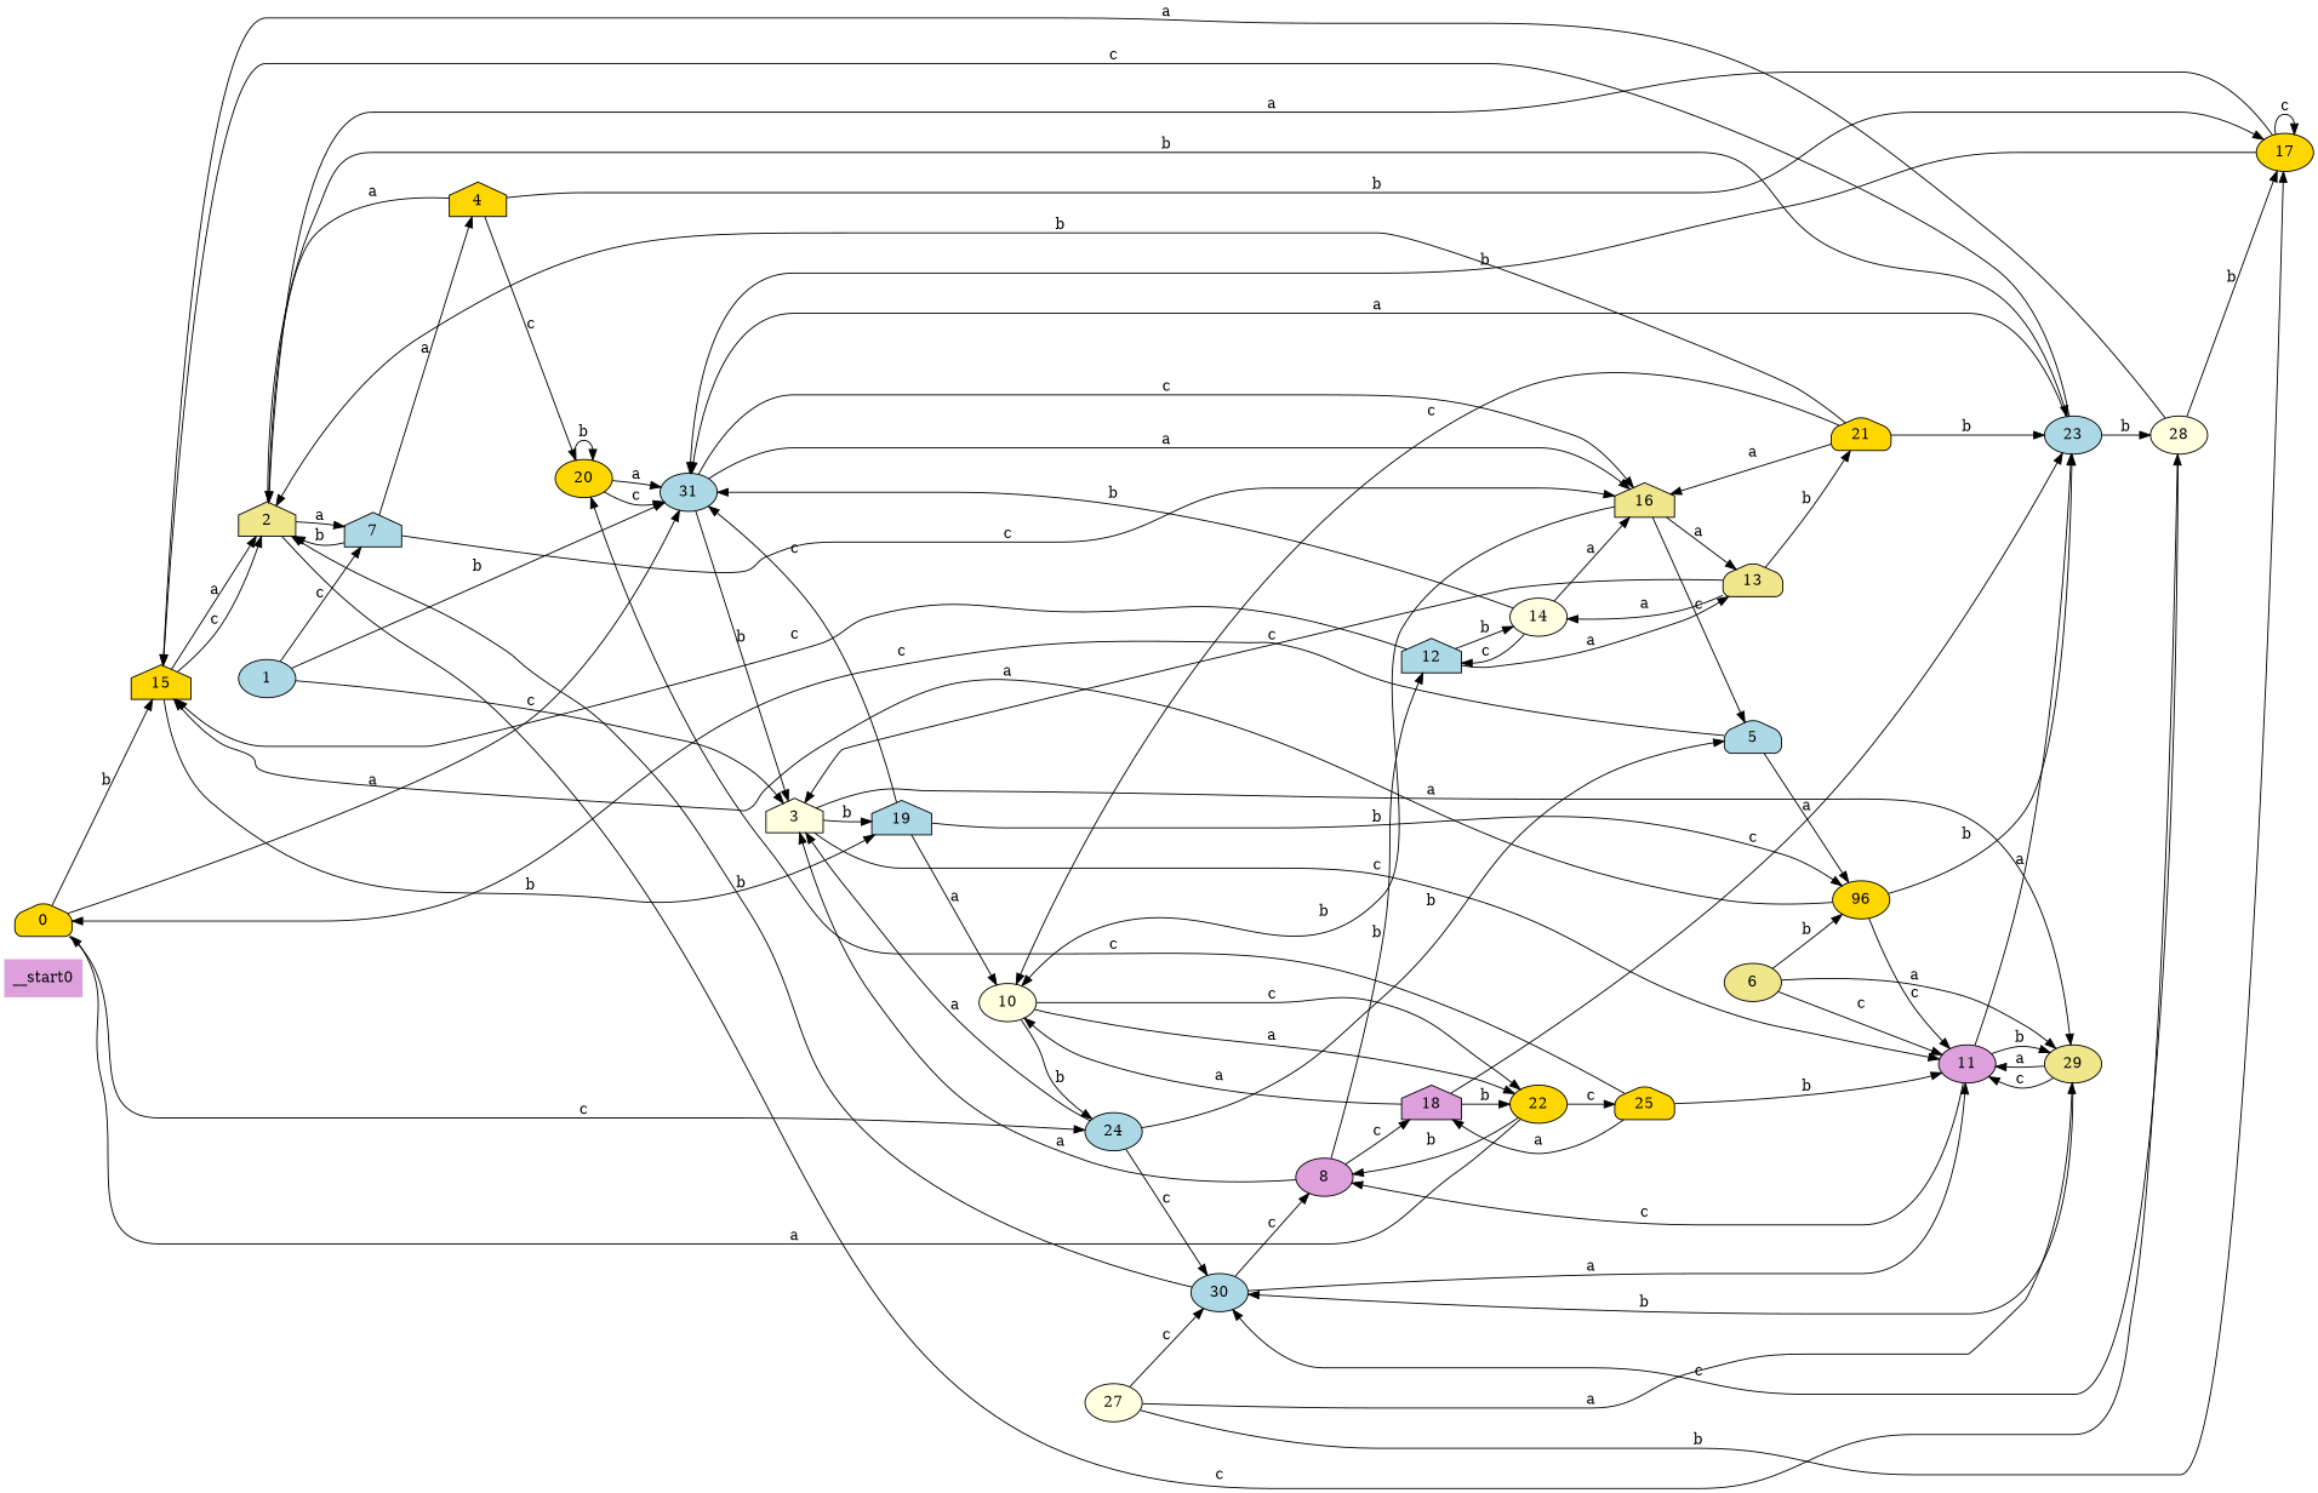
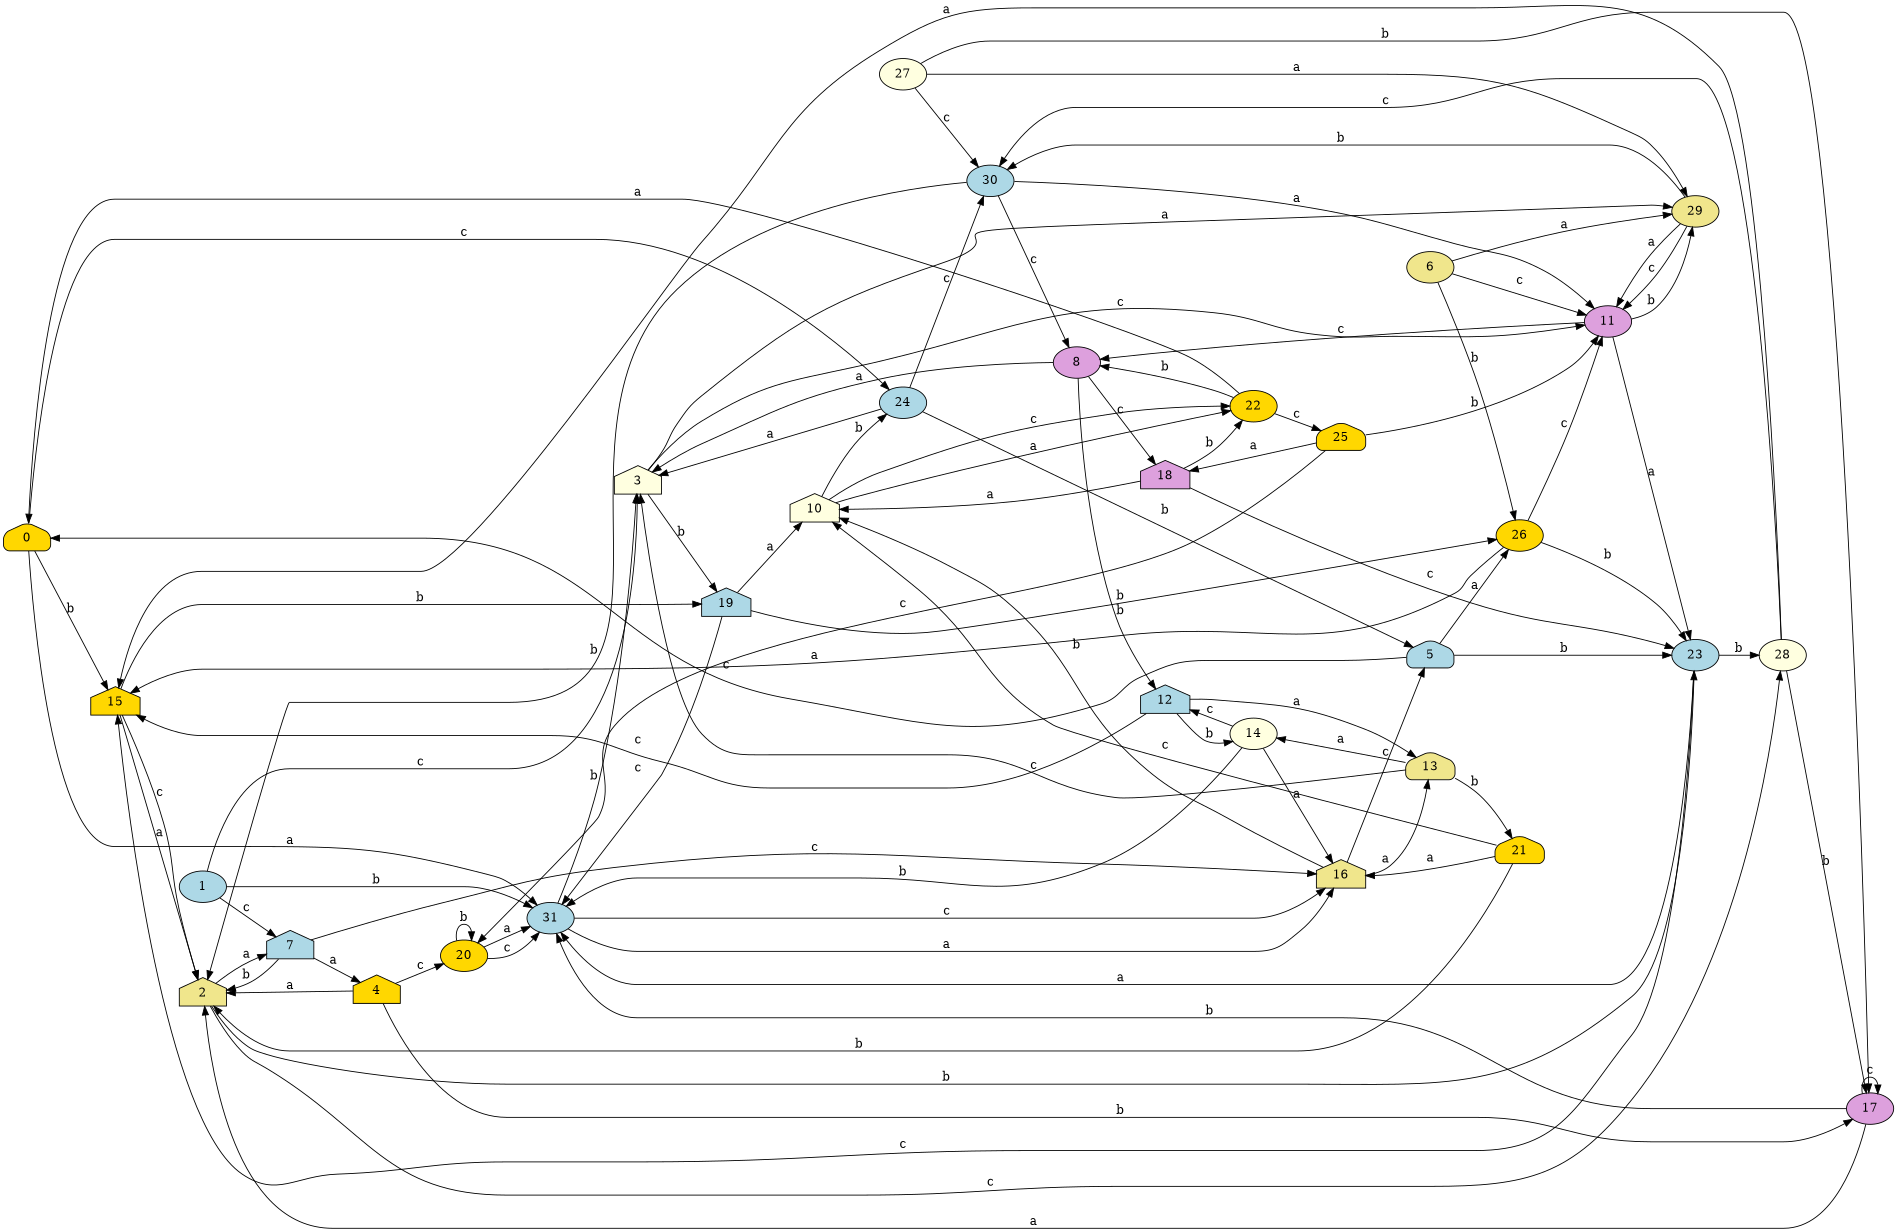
  digraph {
    rankdir=LR
    node [fillcolor=lightblue shape=ellipse style=filled color=black]
-   __start0 [fillcolor=plum shape=none color=""]
    n2 [fillcolor=gold label=0 shape=house style="rounded,filled"]
    n3 [fillcolor=gold label=15 shape=house]
    n4 [label=24]
    n5 [label=31]
    n6 [fillcolor=khaki label=2 shape=house]
    n7 [label=19 shape=house]
    n8 [fillcolor=lightyellow label=3 shape=house]
    n9 [label=5 shape=house style="rounded,filled"]
    n10 [label=30 style="rounded,filled"]
    n11 [fillcolor=khaki label=16 shape=house]
    n12 [label=1 style="rounded,filled"]
    n13 [label=7 shape=house]
    n14 [fillcolor=plum label=11]
    n15 [fillcolor=khaki label=29]
    n16 [fillcolor=gold label=4 shape=house]
    n17 [label=23 style="rounded,filled"]
    n18 [fillcolor=lightyellow label=28]
-   n19 [fillcolor=gold label=17]
+   n19 [fillcolor=plum label=17]
    n20 [fillcolor=plum label=8]
-   n21 [fillcolor=gold label=96]
-   n22 [fillcolor=lightyellow label=10]
+   n21 [fillcolor=gold label=26]
+   n22 [fillcolor=lightyellow label=10 shape=house]
    n23 [fillcolor=gold label=20]
    n24 [fillcolor=khaki label=6]
    n25 [fillcolor=khaki label=13 shape=house style="rounded,filled"]
    n26 [label=12 shape=house]
    n27 [fillcolor=plum label=18 shape=house]
    n28 [fillcolor=lightyellow label=14 style="rounded,filled"]
    n29 [fillcolor=gold label=22 style="rounded,filled"]
    n30 [fillcolor=gold label=25 shape=house style="rounded,filled"]
    n31 [fillcolor=gold label=21 shape=house style="rounded,filled"]
    n32 [fillcolor=lightyellow label=27]
    n2 -> n3 [label=b]
    n2 -> n4 [label=c]
    n2 -> n5 [label=a]
    n3 -> n6 [label=a]
    n3 -> n6 [label=c]
    n3 -> n7 [label=b]
    n4 -> n8 [label=a]
    n4 -> n9 [label=b]
    n4 -> n10 [label=c]
    n5 -> n8 [label=b]
    n5 -> n11 [label=a]
    n5 -> n11 [label=c]
    n6 -> n13 [label=a]
    n6 -> n17 [label=b]
    n6 -> n18 [label=c]
    n7 -> n5 [label=c]
    n7 -> n21 [label=b]
    n7 -> n22 [label=a]
    n8 -> n7 [label=b]
    n8 -> n14 [label=c]
    n8 -> n15 [label=a]
    n9 -> n2 [label=c]
-   n31 -> n17 [label=b]
+   n9 -> n17 [label=b]
    n9 -> n21 [label=a]
    n10 -> n6 [label=b]
    n10 -> n14 [label=a]
    n10 -> n20 [label=c]
    n11 -> n9 [label=c]
    n11 -> n22 [label=b]
    n11 -> n25 [label=a]
    n12 -> n5 [label=b]
    n12 -> n8 [label=c]
    n12 -> n13 [label=c]
    n13 -> n6 [label=b]
    n13 -> n11 [label=c]
    n13 -> n16 [label=a]
    n14 -> n15 [label=b]
    n14 -> n17 [label=a]
    n14 -> n20 [label=c]
    n15 -> n10 [label=b]
    n15 -> n14 [label=a]
    n15 -> n14 [label=c]
    n16 -> n6 [label=a]
    n16 -> n19 [label=b]
    n16 -> n23 [label=c]
    n17 -> n3 [label=c]
    n17 -> n5 [label=a]
    n17 -> n18 [label=b]
    n18 -> n3 [label=a]
    n18 -> n10 [label=c]
    n18 -> n19 [label=b]
    n19 -> n5 [label=b]
    n19 -> n6 [label=a]
    n19 -> n19 [label=c]
    n20 -> n8 [label=a]
    n20 -> n26 [label=b]
    n20 -> n27 [label=c]
    n21 -> n3 [label=a]
    n21 -> n14 [label=c]
    n21 -> n17 [label=b]
    n22 -> n4 [label=b]
    n22 -> n29 [label=a]
    n22 -> n29 [label=c]
    n23 -> n5 [label=a]
    n23 -> n5 [label=c]
    n23 -> n23 [label=b]
    n24 -> n14 [label=c]
    n24 -> n15 [label=a]
    n24 -> n21 [label=b]
    n25 -> n8 [label=c]
    n25 -> n28 [label=a]
    n25 -> n31 [label=b]
    n26 -> n3 [label=c]
    n26 -> n25 [label=a]
    n26 -> n28 [label=b]
    n27 -> n17 [label=c]
    n27 -> n22 [label=a]
    n27 -> n29 [label=b]
    n28 -> n5 [label=b]
    n28 -> n11 [label=a]
    n28 -> n26 [label=c]
    n29 -> n2 [label=a]
    n29 -> n20 [label=b]
    n29 -> n30 [label=c]
    n30 -> n14 [label=b]
    n30 -> n23 [label=c]
    n30 -> n27 [label=a]
    n31 -> n6 [label=b]
    n31 -> n11 [label=a]
    n31 -> n22 [label=c]
    n32 -> n10 [label=c]
    n32 -> n15 [label=a]
    n32 -> n19 [label=b]
  }
